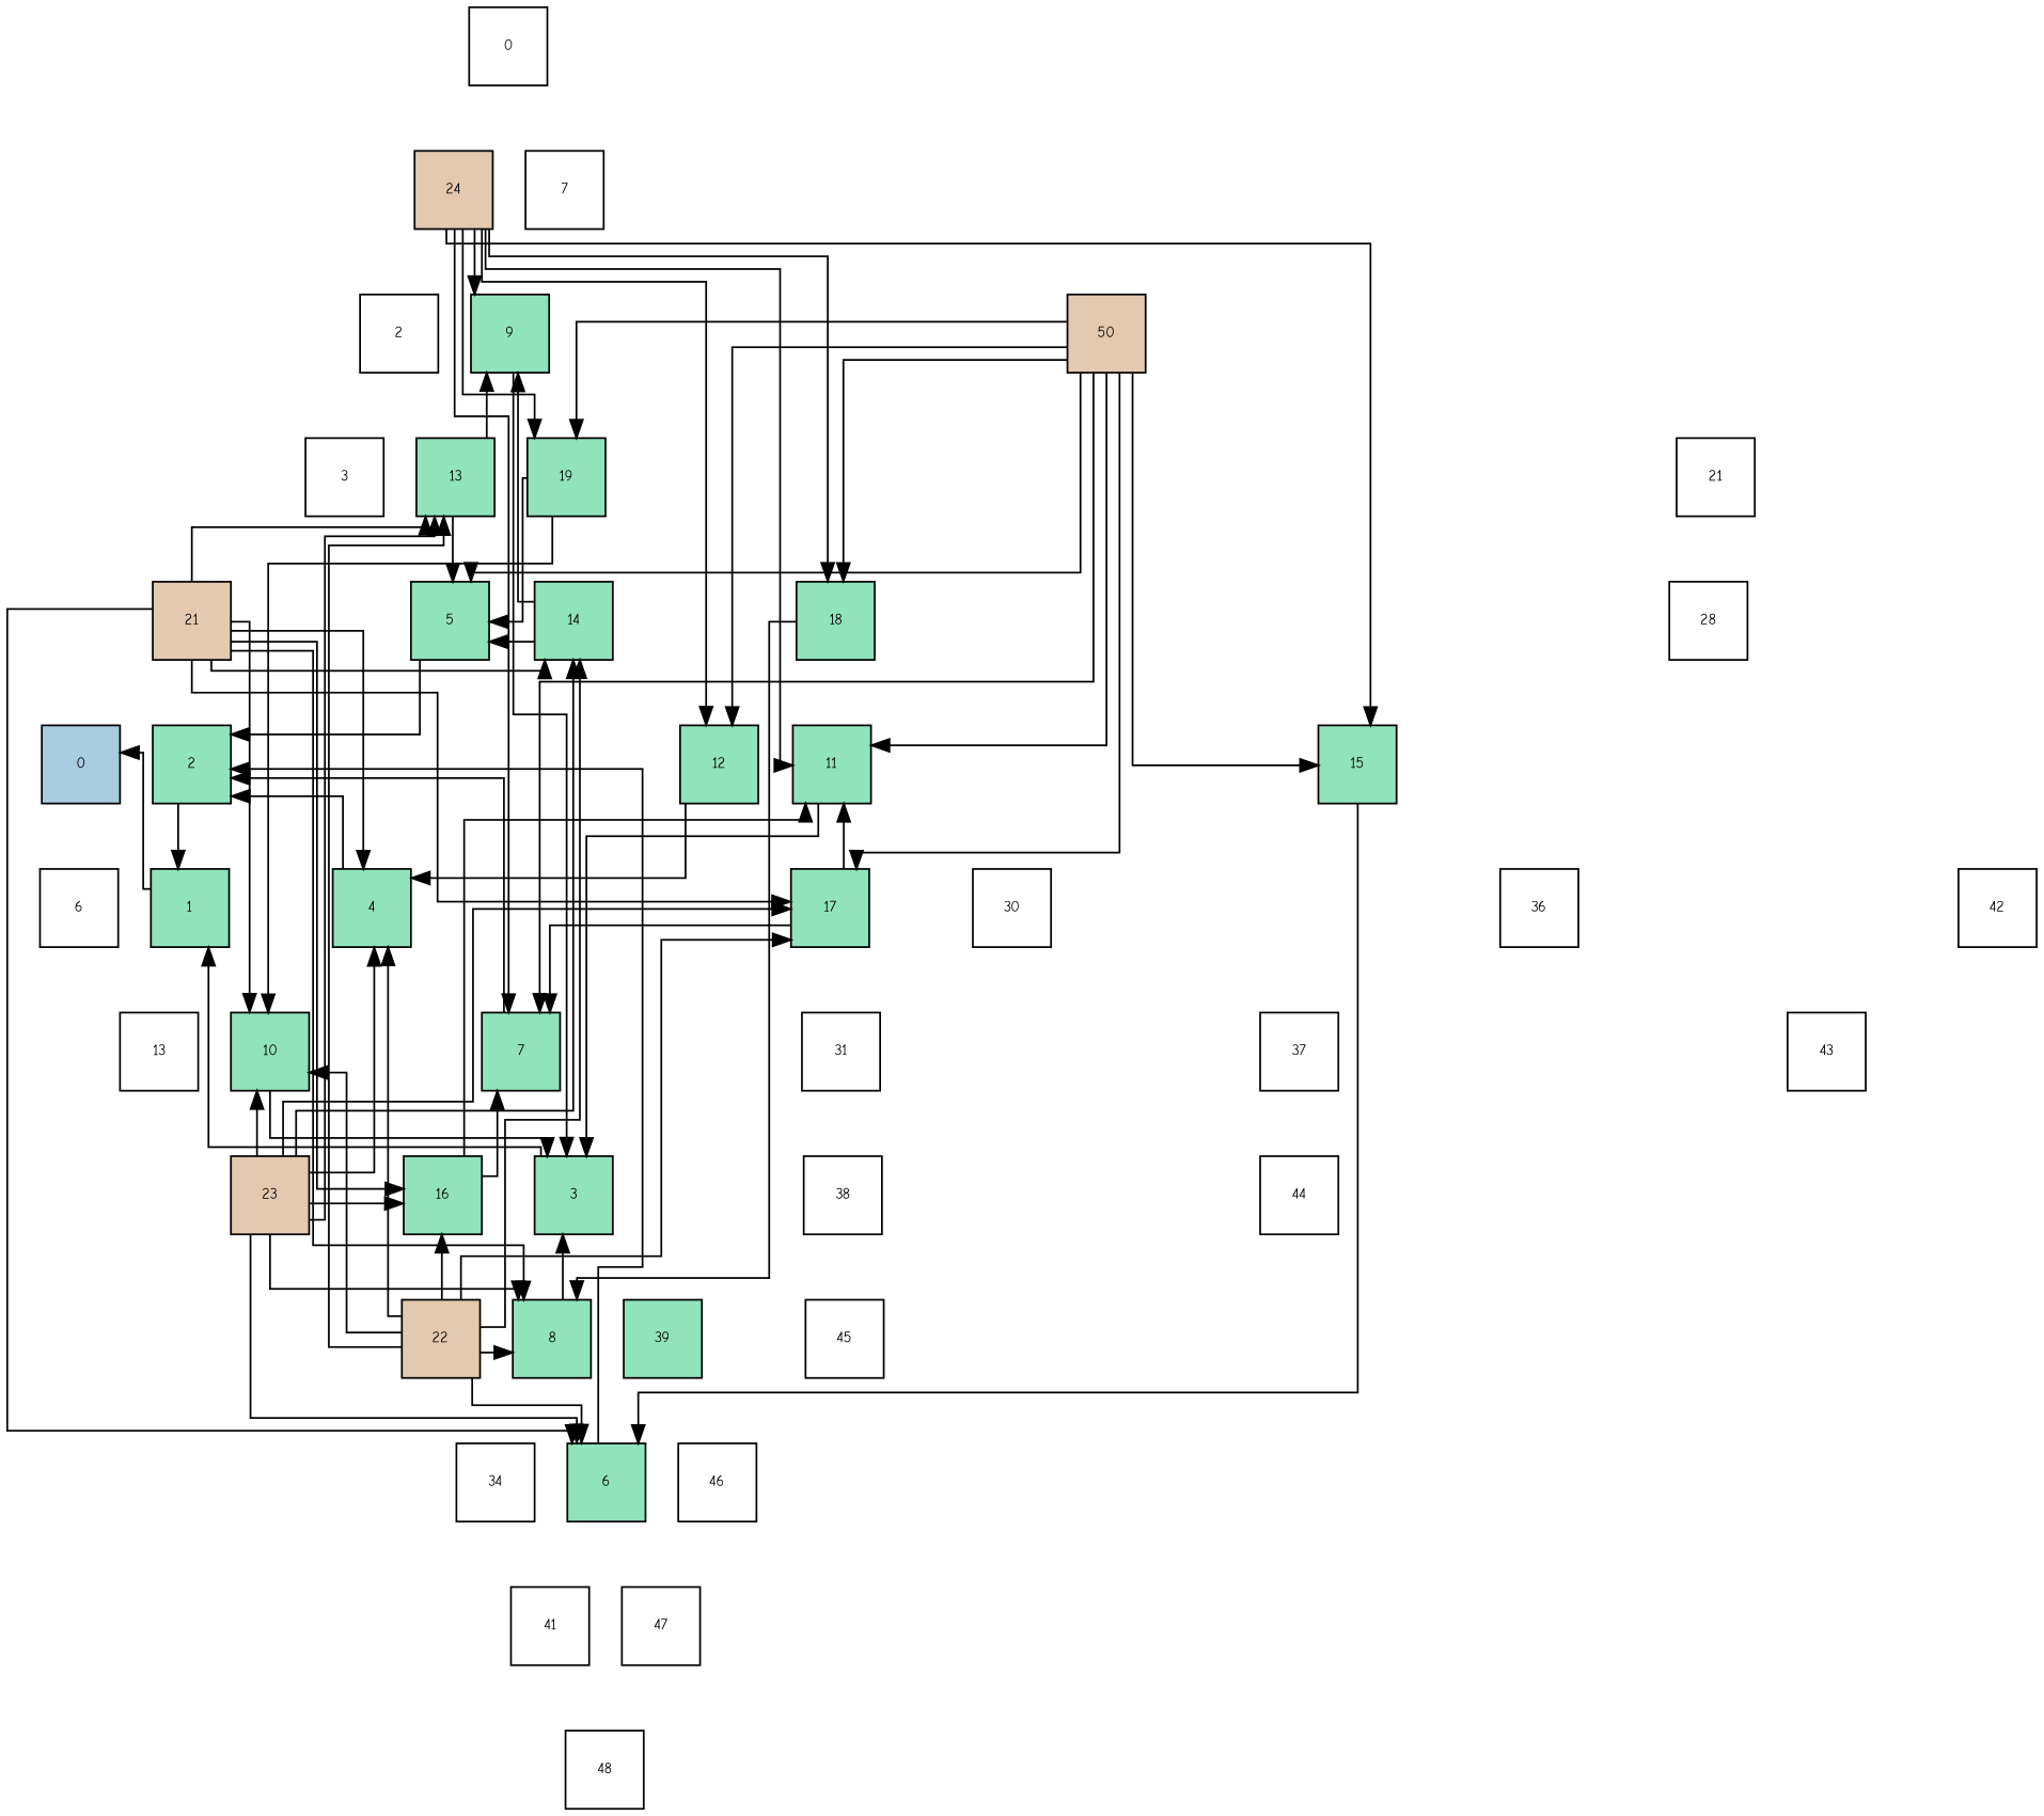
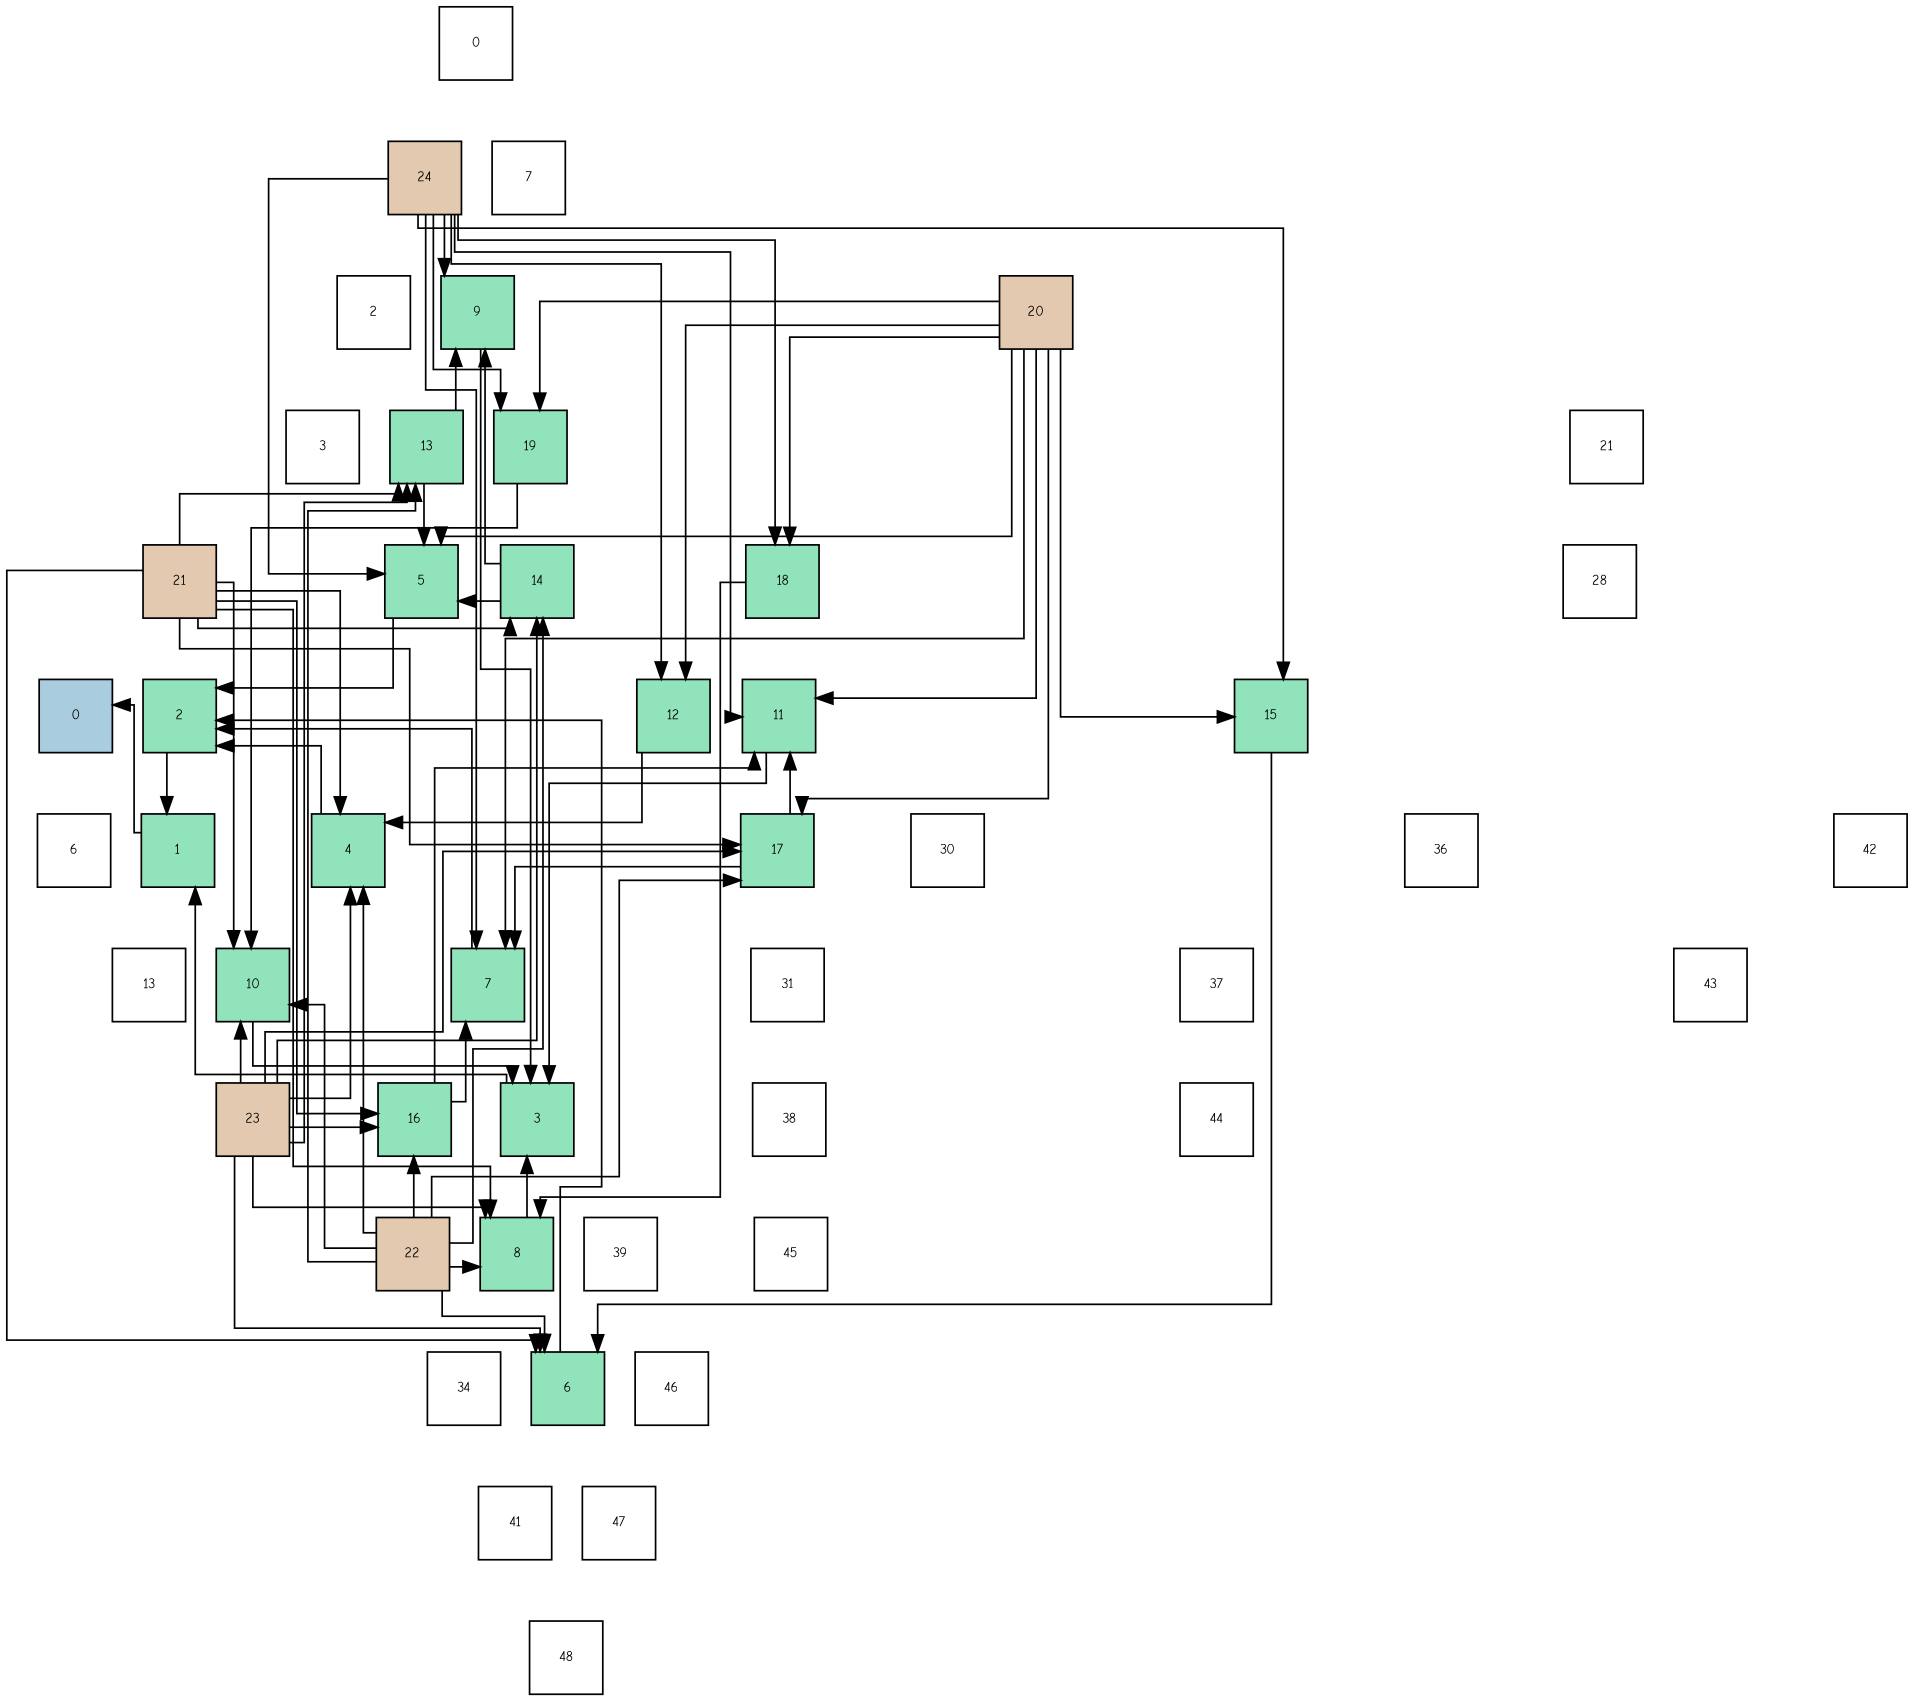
  digraph {
    fontname="Comic Neue"
    rank=same
    rankdir=TB
    splines=ortho
    node [fillcolor="#ffffff" fixedsize=true fontname="Comic Neue" fontsize=8 shape=square style=filled]
    edge [constraint=true fontname="Comic Neue" style=invis]
    n1 [label=0 width=0.6]
    n2 [fillcolor="#e3c9af" label=24 width=0.6]
    n3 [label=7 width=0.6]
    n4 [label=2 width=0.6]
    n5 [fillcolor="#91e3bb" label=9 width=0.6]
    n6 [fillcolor="#91e3bb" label=5 width=0.6]
    n7 [fillcolor="#91e3bb" label=19 width=0.6]
    n8 [fillcolor="#91e3bb" label=12 width=0.6]
    n9 [fillcolor="#91e3bb" label=18 width=0.6]
    n10 [fillcolor="#91e3bb" label=11 width=0.6]
    n11 [fillcolor="#91e3bb" label=7 width=0.6]
    n12 [fillcolor="#91e3bb" label=15 width=0.6]
-   n13 [fillcolor="#e3c9af" label=50 width=0.6]
+   n13 [fillcolor="#e3c9af" label=20 width=0.6]
    n14 [label=3 width=0.6]
    n15 [fillcolor="#91e3bb" label=13 width=0.6]
    n16 [fillcolor="#91e3bb" label=3 width=0.6]
    n17 [fillcolor="#91e3bb" label=2 width=0.6]
    n18 [fillcolor="#91e3bb" label=14 width=0.6]
    n19 [fillcolor="#91e3bb" label=10 width=0.6]
    n20 [fillcolor="#91e3bb" label=4 width=0.6]
    n21 [fillcolor="#91e3bb" label=17 width=0.6]
    n22 [fillcolor="#91e3bb" label=8 width=0.6]
    n23 [label=30 width=0.6]
    n24 [fillcolor="#91e3bb" label=16 width=0.6]
    n25 [fillcolor="#91e3bb" label=6 width=0.6]
    n26 [label=36 width=0.6]
    n27 [fillcolor="#e3c9af" label=21 width=0.6]
    n28 [fillcolor="#a9ccde" label=0 width=0.6]
    n29 [label=6 width=0.6]
    n30 [fillcolor="#91e3bb" label=1 width=0.6]
    n31 [fillcolor="#e3c9af" label=23 width=0.6]
    n32 [label=31 width=0.6]
    n33 [fillcolor="#e3c9af" label=22 width=0.6]
    n34 [label=34 width=0.6]
    n35 [label=41 width=0.6]
    n36 [label=47 width=0.6]
    n37 [label=13 width=0.6]
    n38 [label=21 width=0.6]
-   n39 [fillcolor="#91e3bb" label=39 width=0.6]
+   n39 [label=39 width=0.6]
    n40 [label=28 width=0.6]
    n41 [label=37 width=0.6]
    n42 [label=38 width=0.6]
    n43 [label=43 width=0.6]
    n44 [label=44 width=0.6]
    n45 [label=45 width=0.6]
    n46 [label=46 width=0.6]
    n47 [label=48 width=0.6]
    n48 [label=42 width=0.6]
    n1 -> n2
    n1 -> n3
    n2 -> n4
    n2 -> n5 [constraint=false style=vis]
    n2 -> n5
-   n7 -> n6 [constraint=false style=vis]
+   n2 -> n6 [constraint=false style=vis]
    n2 -> n7 [constraint=false style=vis]
    n2 -> n8 [constraint=false style=vis]
    n2 -> n9 [constraint=false style=vis]
    n2 -> n10 [constraint=false style=vis]
    n2 -> n11 [constraint=false style=vis]
    n2 -> n12 [constraint=false style=vis]
    n3 -> n5
    n3 -> n13
    n4 -> n14
    n4 -> n15
    n5 -> n7
    n5 -> n15
    n5 -> n16 [constraint=false style=vis]
    n6 -> n8
    n6 -> n17 [constraint=false style=vis]
    n6 -> n17
    n7 -> n9
    n7 -> n18
    n7 -> n19 [constraint=false style=vis]
    n8 -> n20 [constraint=false style=vis]
    n8 -> n20
    n8 -> n21
    n9 -> n10
    n9 -> n12
    n9 -> n22 [constraint=false style=vis]
    n10 -> n16 [constraint=false style=vis]
    n10 -> n21
    n10 -> n23
    n11 -> n16
    n11 -> n17 [constraint=false style=vis]
    n11 -> n24
    n12 -> n23
    n12 -> n25 [constraint=false style=vis]
    n12 -> n26
    n13 -> n6 [constraint=false style=vis]
    n13 -> n7 [constraint=false style=vis]
    n13 -> n7
    n13 -> n8 [constraint=false style=vis]
    n13 -> n9 [constraint=false style=vis]
    n13 -> n10 [constraint=false style=vis]
    n13 -> n11 [constraint=false style=vis]
    n13 -> n12 [constraint=false style=vis]
    n13 -> n21 [constraint=false style=vis]
    n13 -> n38
    n14 -> n6
    n14 -> n27
    n15 -> n5 [constraint=false style=vis]
    n15 -> n6 [constraint=false style=vis]
    n15 -> n6
    n15 -> n18
    n16 -> n22
    n16 -> n30 [constraint=false style=vis]
    n16 -> n39
    n17 -> n20
    n17 -> n30 [constraint=false style=vis]
    n17 -> n30
    n18 -> n5 [constraint=false style=vis]
    n18 -> n6 [constraint=false style=vis]
    n18 -> n8
    n18 -> n10
    n19 -> n16 [constraint=false style=vis]
    n19 -> n24
    n19 -> n31
    n20 -> n11
    n20 -> n17 [constraint=false style=vis]
    n20 -> n19
    n21 -> n10 [constraint=false style=vis]
    n21 -> n11 [constraint=false style=vis]
    n21 -> n11
    n21 -> n32
    n22 -> n16 [constraint=false style=vis]
    n22 -> n25
    n22 -> n34
    n23 -> n32
    n23 -> n41
    n24 -> n10 [constraint=false style=vis]
    n24 -> n11 [constraint=false style=vis]
    n24 -> n22
    n24 -> n33
    n25 -> n17 [constraint=false style=vis]
    n25 -> n35
    n25 -> n36
    n26 -> n41
    n26 -> n43
    n27 -> n15 [constraint=false style=vis]
    n27 -> n17
    n27 -> n18 [constraint=false style=vis]
    n27 -> n19 [constraint=false style=vis]
    n27 -> n20 [constraint=false style=vis]
    n27 -> n21 [constraint=false style=vis]
    n27 -> n22 [constraint=false style=vis]
    n27 -> n24 [constraint=false style=vis]
    n27 -> n25 [constraint=false style=vis]
    n27 -> n28
    n28 -> n29
    n28 -> n30
    n29 -> n37
    n30 -> n19
    n30 -> n28 [constraint=false style=vis]
    n30 -> n37
    n31 -> n15 [constraint=false style=vis]
    n31 -> n18 [constraint=false style=vis]
    n31 -> n19 [constraint=false style=vis]
    n31 -> n20 [constraint=false style=vis]
    n31 -> n21 [constraint=false style=vis]
    n31 -> n22 [constraint=false style=vis]
    n31 -> n24 [constraint=false style=vis]
    n31 -> n25 [constraint=false style=vis]
    n31 -> n33
    n32 -> n16
    n32 -> n42
    n33 -> n15 [constraint=false style=vis]
    n33 -> n18 [constraint=false style=vis]
    n33 -> n19 [constraint=false style=vis]
    n33 -> n20 [constraint=false style=vis]
    n33 -> n21 [constraint=false style=vis]
    n33 -> n22 [constraint=false style=vis]
    n33 -> n24 [constraint=false style=vis]
    n33 -> n25 [constraint=false style=vis]
    n33 -> n34
    n34 -> n35
    n35 -> n47
    n36 -> n47
    n37 -> n31
    n38 -> n9
    n38 -> n40
    n39 -> n25
    n39 -> n46
    n40 -> n12
    n41 -> n42
    n41 -> n44
    n42 -> n39
    n42 -> n45
    n43 -> n44
    n44 -> n45
    n45 -> n46
    n46 -> n36
    n48 -> n43
  }
